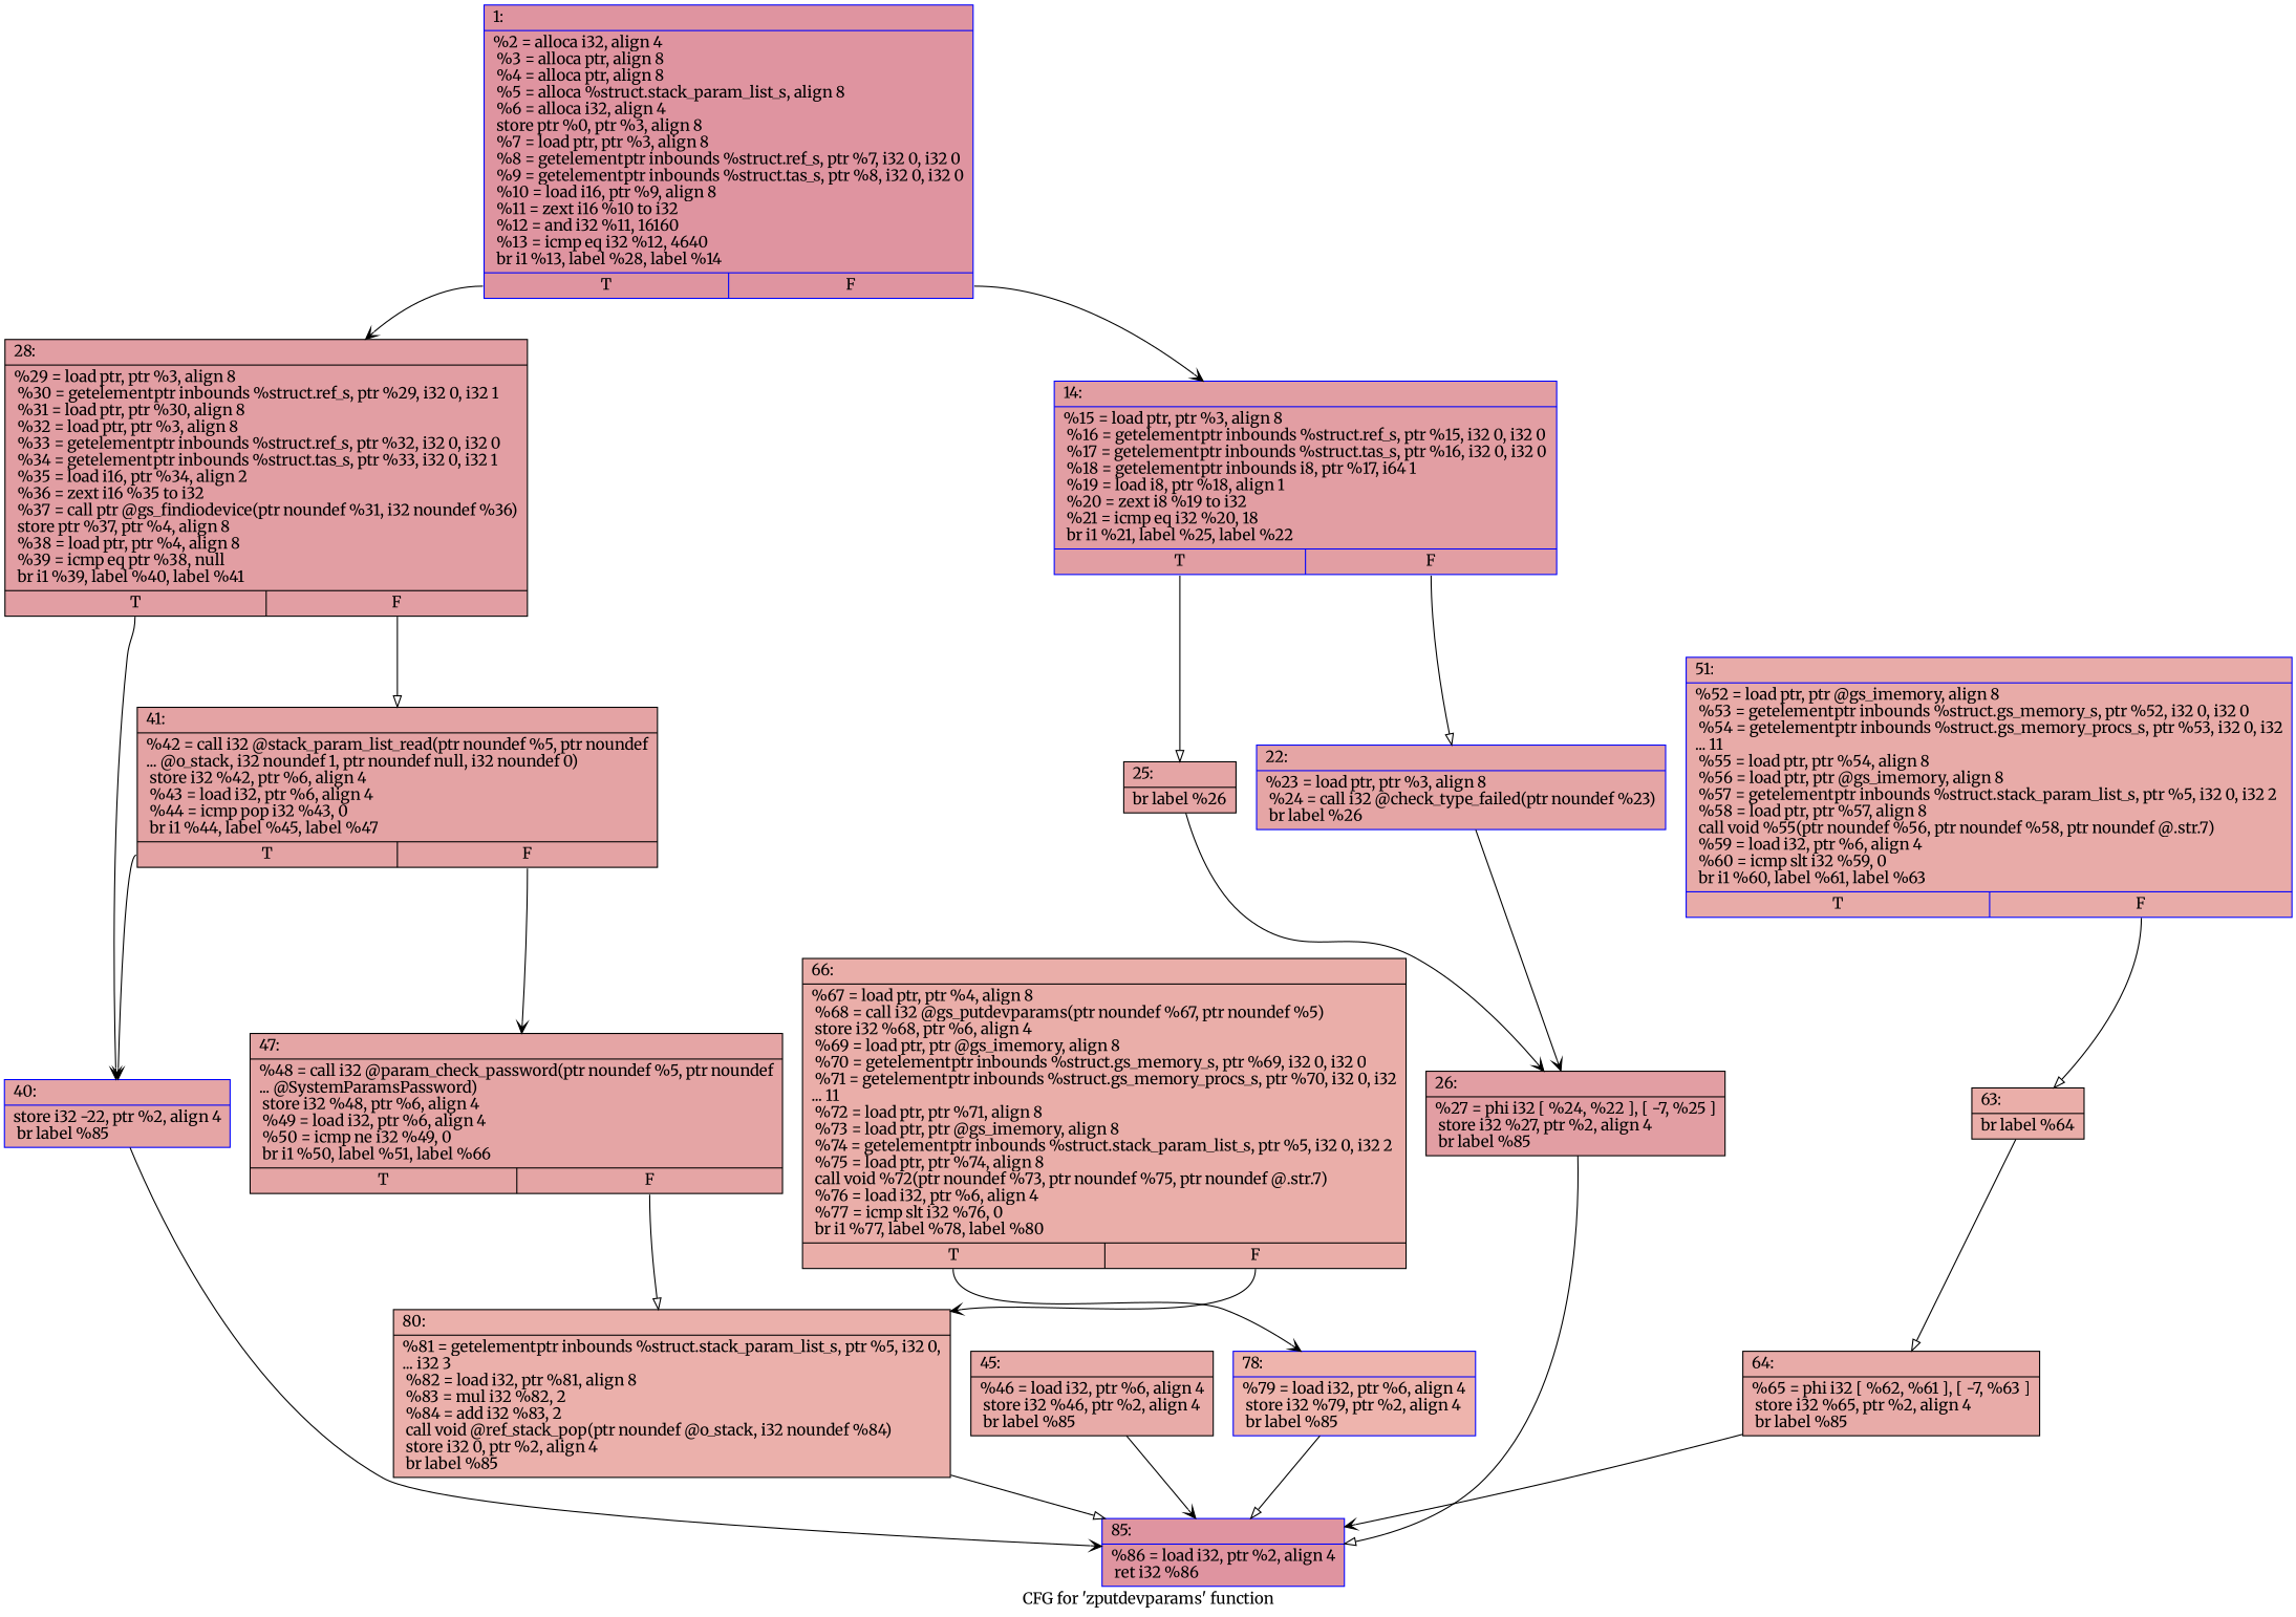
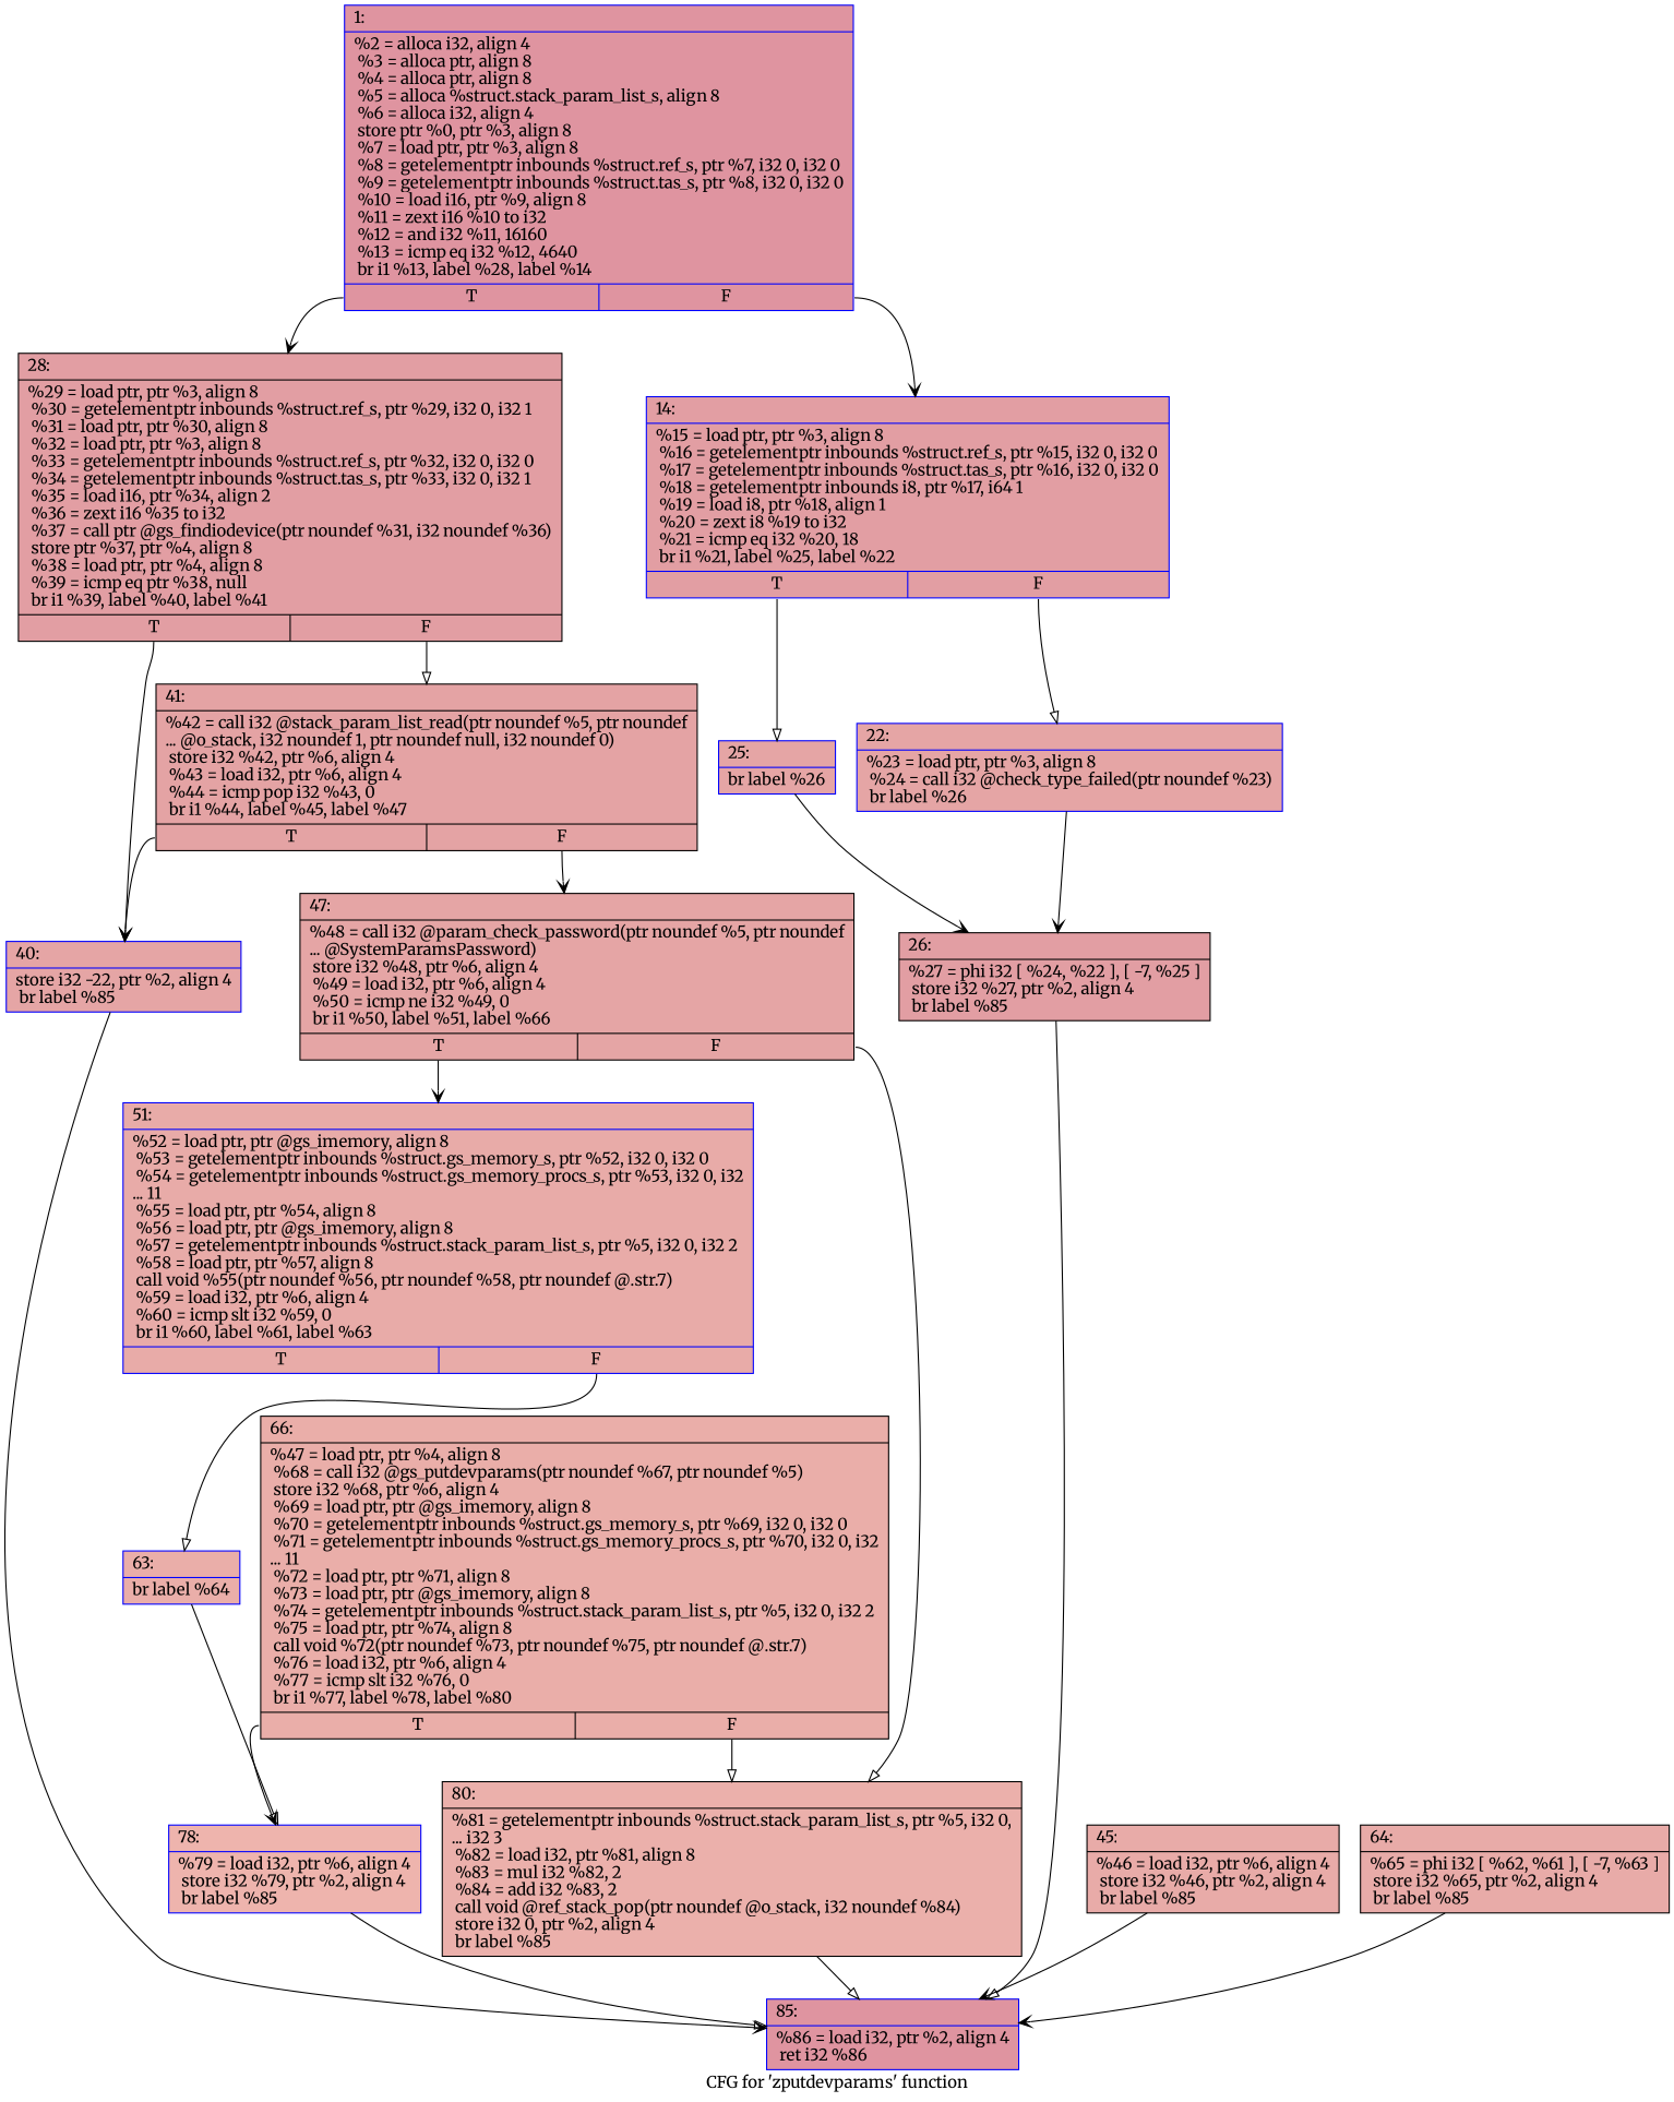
  digraph {
    fontname=Merriweather
    label="CFG for 'zputdevparams' function"
    node [color=black fillcolor="#c5333470" fontname=Merriweather shape=record style=filled]
    edge [arrowhead=vee fontname=Merriweather]
    n1 [color=blue fillcolor="#b70d2870" label="{1:\l|  %2 = alloca i32, align 4\l  %3 = alloca ptr, align 8\l  %4 = alloca ptr, align 8\l  %5 = alloca %struct.stack_param_list_s, align 8\l  %6 = alloca i32, align 4\l  store ptr %0, ptr %3, align 8\l  %7 = load ptr, ptr %3, align 8\l  %8 = getelementptr inbounds %struct.ref_s, ptr %7, i32 0, i32 0\l  %9 = getelementptr inbounds %struct.tas_s, ptr %8, i32 0, i32 0\l  %10 = load i16, ptr %9, align 8\l  %11 = zext i16 %10 to i32\l  %12 = and i32 %11, 16160\l  %13 = icmp eq i32 %12, 4640\l  br i1 %13, label %28, label %14\l|{<s0>T|<s1>F}}"]
    n2 [fillcolor="#be242e70" label="{28:\l|  %29 = load ptr, ptr %3, align 8\l  %30 = getelementptr inbounds %struct.ref_s, ptr %29, i32 0, i32 1\l  %31 = load ptr, ptr %30, align 8\l  %32 = load ptr, ptr %3, align 8\l  %33 = getelementptr inbounds %struct.ref_s, ptr %32, i32 0, i32 0\l  %34 = getelementptr inbounds %struct.tas_s, ptr %33, i32 0, i32 1\l  %35 = load i16, ptr %34, align 2\l  %36 = zext i16 %35 to i32\l  %37 = call ptr @gs_findiodevice(ptr noundef %31, i32 noundef %36)\l  store ptr %37, ptr %4, align 8\l  %38 = load ptr, ptr %4, align 8\l  %39 = icmp eq ptr %38, null\l  br i1 %39, label %40, label %41\l|{<s0>T|<s1>F}}"]
    n3 [color=blue fillcolor="#be242e70" label="{14:\l|  %15 = load ptr, ptr %3, align 8\l  %16 = getelementptr inbounds %struct.ref_s, ptr %15, i32 0, i32 0\l  %17 = getelementptr inbounds %struct.tas_s, ptr %16, i32 0, i32 0\l  %18 = getelementptr inbounds i8, ptr %17, i64 1\l  %19 = load i8, ptr %18, align 1\l  %20 = zext i8 %19 to i32\l  %21 = icmp eq i32 %20, 18\l  br i1 %21, label %25, label %22\l|{<s0>T|<s1>F}}"]
    n4 [color=blue label="{40:\l|  store i32 -22, ptr %2, align 4\l  br label %85\l}"]
    n5 [fillcolor="#c32e3170" label="{41:\l|  %42 = call i32 @stack_param_list_read(ptr noundef %5, ptr noundef\l... @o_stack, i32 noundef 1, ptr noundef null, i32 noundef 0)\l  store i32 %42, ptr %6, align 4\l  %43 = load i32, ptr %6, align 4\l  %44 = icmp pop i32 %43, 0\l  br i1 %44, label %45, label %47\l|{<s0>T|<s1>F}}"]
-   n6 [label="{25:\l|  br label %26\l}"]
+   n6 [color=blue label="{25:\l|  br label %26\l}"]
    n7 [color=blue label="{22:\l|  %23 = load ptr, ptr %3, align 8\l  %24 = call i32 @check_type_failed(ptr noundef %23)\l  br label %26\l}"]
    n8 [color=blue fillcolor="#b70d2870" label="{85:\l|  %86 = load i32, ptr %2, align 4\l  ret i32 %86\l}"]
    n9 [label="{47:\l|  %48 = call i32 @param_check_password(ptr noundef %5, ptr noundef\l... @SystemParamsPassword)\l  store i32 %48, ptr %6, align 4\l  %49 = load i32, ptr %6, align 4\l  %50 = icmp ne i32 %49, 0\l  br i1 %50, label %51, label %66\l|{<s0>T|<s1>F}}"]
    n10 [fillcolor="#be242e70" label="{26:\l|  %27 = phi i32 [ %24, %22 ], [ -7, %25 ]\l  store i32 %27, ptr %2, align 4\l  br label %85\l}"]
    n11 [fillcolor="#cc403a70" label="{45:\l|  %46 = load i32, ptr %6, align 4\l  store i32 %46, ptr %2, align 4\l  br label %85\l}"]
    n12 [color=blue fillcolor="#cc403a70" label="{51:\l|  %52 = load ptr, ptr @gs_imemory, align 8\l  %53 = getelementptr inbounds %struct.gs_memory_s, ptr %52, i32 0, i32 0\l  %54 = getelementptr inbounds %struct.gs_memory_procs_s, ptr %53, i32 0, i32\l... 11\l  %55 = load ptr, ptr %54, align 8\l  %56 = load ptr, ptr @gs_imemory, align 8\l  %57 = getelementptr inbounds %struct.stack_param_list_s, ptr %5, i32 0, i32 2\l  %58 = load ptr, ptr %57, align 8\l  call void %55(ptr noundef %56, ptr noundef %58, ptr noundef @.str.7)\l  %59 = load i32, ptr %6, align 4\l  %60 = icmp slt i32 %59, 0\l  br i1 %60, label %61, label %63\l|{<s0>T|<s1>F}}"]
    n13 [fillcolor="#d24b4070" label="{80:\l|  %81 = getelementptr inbounds %struct.stack_param_list_s, ptr %5, i32 0,\l... i32 3\l  %82 = load i32, ptr %81, align 8\l  %83 = mul i32 %82, 2\l  %84 = add i32 %83, 2\l  call void @ref_stack_pop(ptr noundef @o_stack, i32 noundef %84)\l  store i32 0, ptr %2, align 4\l  br label %85\l}"]
-   n14 [fillcolor="#d0473d70" label="{63:\l|  br label %64\l}"]
-   n15 [fillcolor="#d0473d70" label="{66:\l|  %67 = load ptr, ptr %4, align 8\l  %68 = call i32 @gs_putdevparams(ptr noundef %67, ptr noundef %5)\l  store i32 %68, ptr %6, align 4\l  %69 = load ptr, ptr @gs_imemory, align 8\l  %70 = getelementptr inbounds %struct.gs_memory_s, ptr %69, i32 0, i32 0\l  %71 = getelementptr inbounds %struct.gs_memory_procs_s, ptr %70, i32 0, i32\l... 11\l  %72 = load ptr, ptr %71, align 8\l  %73 = load ptr, ptr @gs_imemory, align 8\l  %74 = getelementptr inbounds %struct.stack_param_list_s, ptr %5, i32 0, i32 2\l  %75 = load ptr, ptr %74, align 8\l  call void %72(ptr noundef %73, ptr noundef %75, ptr noundef @.str.7)\l  %76 = load i32, ptr %6, align 4\l  %77 = icmp slt i32 %76, 0\l  br i1 %77, label %78, label %80\l|{<s0>T|<s1>F}}"]
+   n14 [color=blue fillcolor="#d0473d70" label="{63:\l|  br label %64\l}"]
+   n15 [fillcolor="#d0473d70" label="{66:\l|  %47 = load ptr, ptr %4, align 8\l  %68 = call i32 @gs_putdevparams(ptr noundef %67, ptr noundef %5)\l  store i32 %68, ptr %6, align 4\l  %69 = load ptr, ptr @gs_imemory, align 8\l  %70 = getelementptr inbounds %struct.gs_memory_s, ptr %69, i32 0, i32 0\l  %71 = getelementptr inbounds %struct.gs_memory_procs_s, ptr %70, i32 0, i32\l... 11\l  %72 = load ptr, ptr %71, align 8\l  %73 = load ptr, ptr @gs_imemory, align 8\l  %74 = getelementptr inbounds %struct.stack_param_list_s, ptr %5, i32 0, i32 2\l  %75 = load ptr, ptr %74, align 8\l  call void %72(ptr noundef %73, ptr noundef %75, ptr noundef @.str.7)\l  %76 = load i32, ptr %6, align 4\l  %77 = icmp slt i32 %76, 0\l  br i1 %77, label %78, label %80\l|{<s0>T|<s1>F}}"]
    n16 [color=blue fillcolor="#d8564670" label="{78:\l|  %79 = load i32, ptr %6, align 4\l  store i32 %79, ptr %2, align 4\l  br label %85\l}"]
    n17 [fillcolor="#cc403a70" label="{64:\l|  %65 = phi i32 [ %62, %61 ], [ -7, %63 ]\l  store i32 %65, ptr %2, align 4\l  br label %85\l}"]
    n1 -> n2 [tailport=s0]
    n1 -> n3 [tailport=s1]
    n2 -> n4 [tailport=s0]
    n2 -> n5 [arrowhead=onormal tailport=s1]
    n3 -> n6 [arrowhead=onormal tailport=s0]
    n3 -> n7 [arrowhead=onormal tailport=s1]
    n4 -> n8
    n5 -> n4 [tailport=s0]
    n5 -> n9 [tailport=s1]
    n6 -> n10
    n7 -> n10
+   n9 -> n12 [tailport=s0]
    n9 -> n13 [arrowhead=onormal tailport=s1]
    n10 -> n8 [arrowhead=onormal]
    n11 -> n8
    n12 -> n14 [arrowhead=onormal tailport=s1]
    n13 -> n8 [arrowhead=onormal]
-   n14 -> n17 [arrowhead=onormal]
-   n15 -> n13 [tailport=s1]
+   n14 -> n16 [arrowhead=onormal]
+   n15 -> n13 [arrowhead=onormal tailport=s1]
    n15 -> n16 [tailport=s0]
    n16 -> n8 [arrowhead=onormal]
    n17 -> n8
  }
